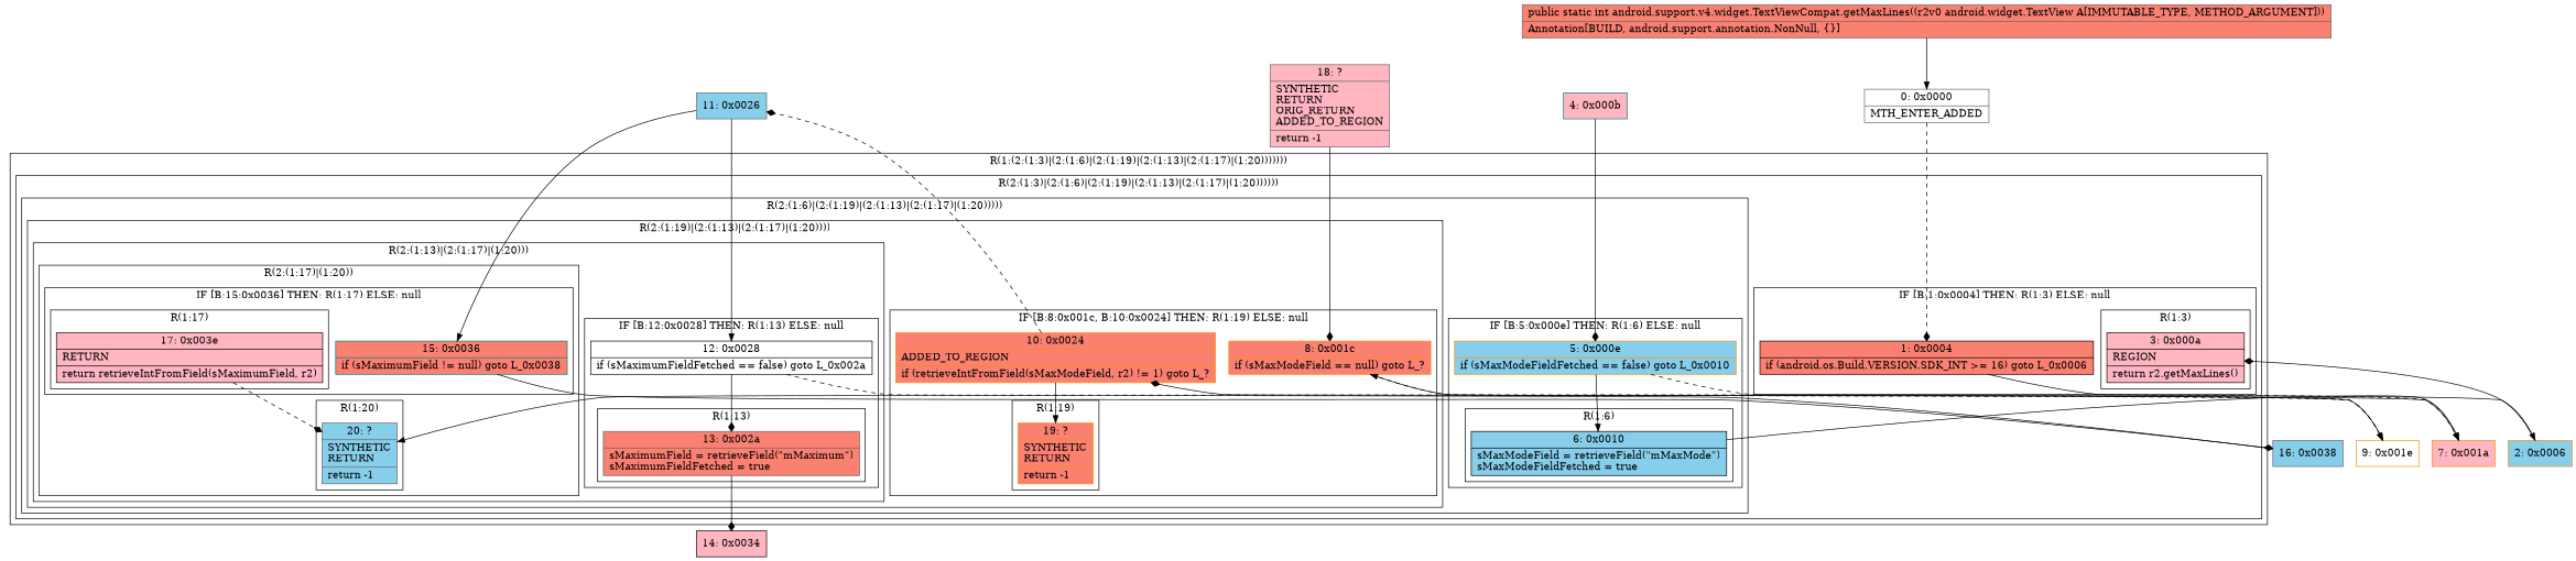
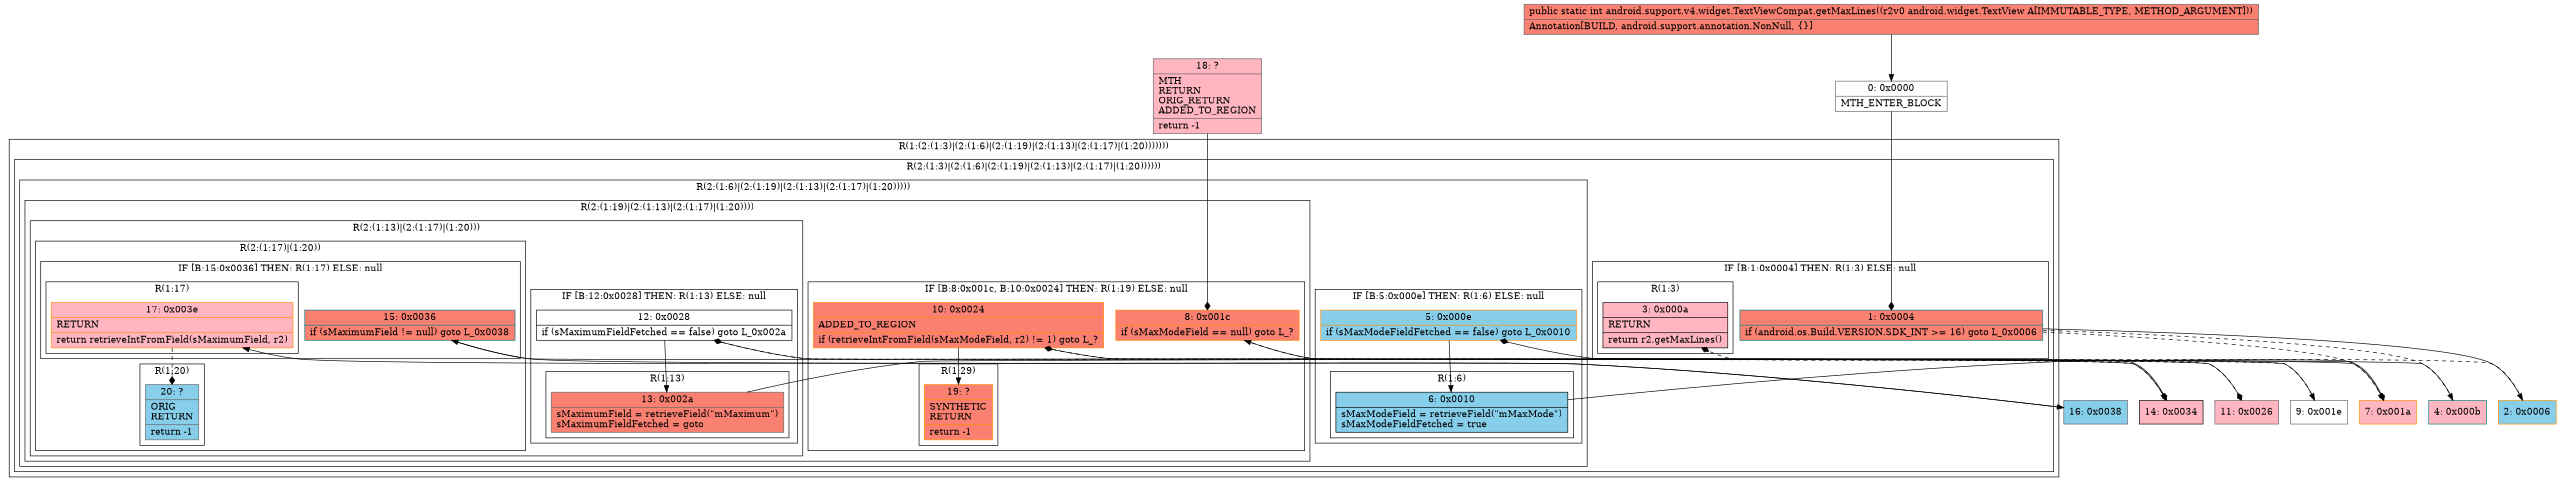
  digraph {
    node [color=darkorange fillcolor=lightpink shape=record style=filled]
    edge [arrowhead=normal]
-   n1 [color=black label="{3\:\ 0x000a|REGION\l|return r2.getMaxLines()\l}"]
-   n2 [color=black fillcolor=salmon label="{1\:\ 0x0004|if (android.os.Build.VERSION.SDK_INT \>= 16) goto L_0x0006\l}"]
+   n1 [color=black label="{3\:\ 0x000a|RETURN\l|return r2.getMaxLines()\l}"]
+   n2 [color=teal fillcolor=salmon label="{1\:\ 0x0004|if (android.os.Build.VERSION.SDK_INT \>= 16) goto L_0x0006\l}"]
    n3 [color=black fillcolor=skyblue label="{6\:\ 0x0010|sMaxModeField = retrieveField(\"mMaxMode\")\lsMaxModeFieldFetched = true\l}"]
    n4 [fillcolor=skyblue label="{5\:\ 0x000e|if (sMaxModeFieldFetched == false) goto L_0x0010\l}"]
    n5 [fillcolor=salmon label="{19\:\ ?|SYNTHETIC\lRETURN\l|return \-1\l}"]
    n6 [fillcolor=salmon label="{8\:\ 0x001c|if (sMaxModeField == null) goto L_?\l}"]
    n7 [fillcolor=salmon label="{10\:\ 0x0024|ADDED_TO_REGION\l|if (retrieveIntFromField(sMaxModeField, r2) != 1) goto L_?\l}"]
-   n8 [color=gray40 fillcolor=salmon label="{13\:\ 0x002a|sMaximumField = retrieveField(\"mMaximum\")\lsMaximumFieldFetched = true\l}"]
+   n8 [color=gray40 fillcolor=salmon label="{13\:\ 0x002a|sMaximumField = retrieveField(\"mMaximum\")\lsMaximumFieldFetched = goto\l}"]
    n9 [color=black fillcolor=white label="{12\:\ 0x0028|if (sMaximumFieldFetched == false) goto L_0x002a\l}"]
-   n10 [color=black label="{17\:\ 0x003e|RETURN\l|return retrieveIntFromField(sMaximumField, r2)\l}"]
+   n10 [label="{17\:\ 0x003e|RETURN\l|return retrieveIntFromField(sMaximumField, r2)\l}"]
    n11 [color=teal fillcolor=salmon label="{15\:\ 0x0036|if (sMaximumField != null) goto L_0x0038\l}"]
-   n12 [color=gray40 fillcolor=skyblue label="{20\:\ ?|SYNTHETIC\lRETURN\l|return \-1\l}"]
+   n12 [color=gray40 fillcolor=skyblue label="{20\:\ ?|ORIG\lRETURN\l|return \-1\l}"]
    n13 [fillcolor=skyblue label="{2\:\ 0x0006}"]
    n14 [color=teal label="{4\:\ 0x000b}"]
    n15 [label="{7\:\ 0x001a}"]
-   n16 [fillcolor=white label="{9\:\ 0x001e}"]
-   n17 [color=gray40 fillcolor=skyblue label="{11\:\ 0x0026}"]
+   n16 [color=gray40 fillcolor=white label="{9\:\ 0x001e}"]
+   n17 [color=gray40 label="{11\:\ 0x0026}"]
    n18 [color=black label="{14\:\ 0x0034}"]
    n19 [color=gray40 fillcolor=skyblue label="{16\:\ 0x0038}"]
-   n20 [color=gray40 label="{18\:\ ?|SYNTHETIC\lRETURN\lORIG_RETURN\lADDED_TO_REGION\l|return \-1\l}"]
-   n21 [color=gray40 fillcolor=white label="{0\:\ 0x0000|MTH_ENTER_ADDED\l}"]
+   n20 [color=gray40 label="{18\:\ ?|MTH\lRETURN\lORIG_RETURN\lADDED_TO_REGION\l|return \-1\l}"]
+   n21 [color=gray40 fillcolor=white label="{0\:\ 0x0000|MTH_ENTER_BLOCK\l}"]
    n22 [color=gray40 fillcolor=salmon label="{public static int android.support.v4.widget.TextViewCompat.getMaxLines((r2v0 android.widget.TextView A[IMMUTABLE_TYPE, METHOD_ARGUMENT]))  | Annotation[BUILD, android.support.annotation.NonNull, \{\}]\l}"]
    subgraph cluster_1 {
      label="R(1:(2:(1:3)|(2:(1:6)|(2:(1:19)|(2:(1:13)|(2:(1:17)|(1:20)))))))"
      subgraph cluster_2 {
        label="R(2:(1:3)|(2:(1:6)|(2:(1:19)|(2:(1:13)|(2:(1:17)|(1:20))))))"
        subgraph cluster_3 {
          label="IF [B:1:0x0004] THEN: R(1:3) ELSE: null"
          n2
          subgraph cluster_4 {
            label="R(1:3)"
            n1
          }
        }
        subgraph cluster_5 {
          label="R(2:(1:6)|(2:(1:19)|(2:(1:13)|(2:(1:17)|(1:20)))))"
          subgraph cluster_6 {
            label="IF [B:5:0x000e] THEN: R(1:6) ELSE: null"
            n4
            subgraph cluster_7 {
              label="R(1:6)"
              n3
            }
          }
          subgraph cluster_8 {
            label="R(2:(1:19)|(2:(1:13)|(2:(1:17)|(1:20))))"
            subgraph cluster_9 {
              label="IF [B:8:0x001c, B:10:0x0024] THEN: R(1:19) ELSE: null"
              n6
              n7
              subgraph cluster_10 {
-               label="R(1:19)"
+               label="R(1:29)"
                n5
              }
            }
            subgraph cluster_11 {
              label="R(2:(1:13)|(2:(1:17)|(1:20)))"
              subgraph cluster_12 {
                label="IF [B:12:0x0028] THEN: R(1:13) ELSE: null"
                n9
                subgraph cluster_13 {
                  label="R(1:13)"
                  n8
                }
              }
              subgraph cluster_14 {
                label="R(2:(1:17)|(1:20))"
                subgraph cluster_15 {
                  label="IF [B:15:0x0036] THEN: R(1:17) ELSE: null"
                  n11
                  subgraph cluster_16 {
                    label="R(1:17)"
                    n10
                  }
                }
                subgraph cluster_17 {
                  label="R(1:20)"
                  n12
                }
              }
            }
          }
        }
      }
    }
    n2 -> n13
-   n3 -> n15
+   n2 -> n14 [style=dashed]
+   n3 -> n15 [arrowhead=diamond]
    n4 -> n3
-   n4 -> n15 [style=dashed]
+   n2 -> n15 [style=dashed]
    n6 -> n16 [style=dashed]
    n7 -> n5
    n7 -> n17 [arrowhead=diamond style=dashed]
    n8 -> n18 [arrowhead=diamond]
-   n9 -> n8 [arrowhead=diamond]
-   n9 -> n16 [style=dashed]
+   n9 -> n8
+   n9 -> n18 [style=dashed]
    n10 -> n12 [arrowhead=diamond style=dashed]
-   n11 -> n19 [arrowhead=diamond]
-   n13 -> n1 [arrowhead=diamond]
+   n11 -> n19
+   n13 -> n1 [arrowhead=diamond style=dashed]
    n14 -> n4 [arrowhead=diamond]
    n15 -> n6
    n16 -> n7 [arrowhead=diamond]
-   n17 -> n9
-   n17 -> n11
-   n19 -> n12
+   n17 -> n9 [arrowhead=diamond]
+   n18 -> n11
+   n19 -> n10
    n20 -> n6 [arrowhead=diamond]
-   n21 -> n2 [arrowhead=diamond style=dashed]
+   n21 -> n2 [arrowhead=diamond]
    n22 -> n21
  }
